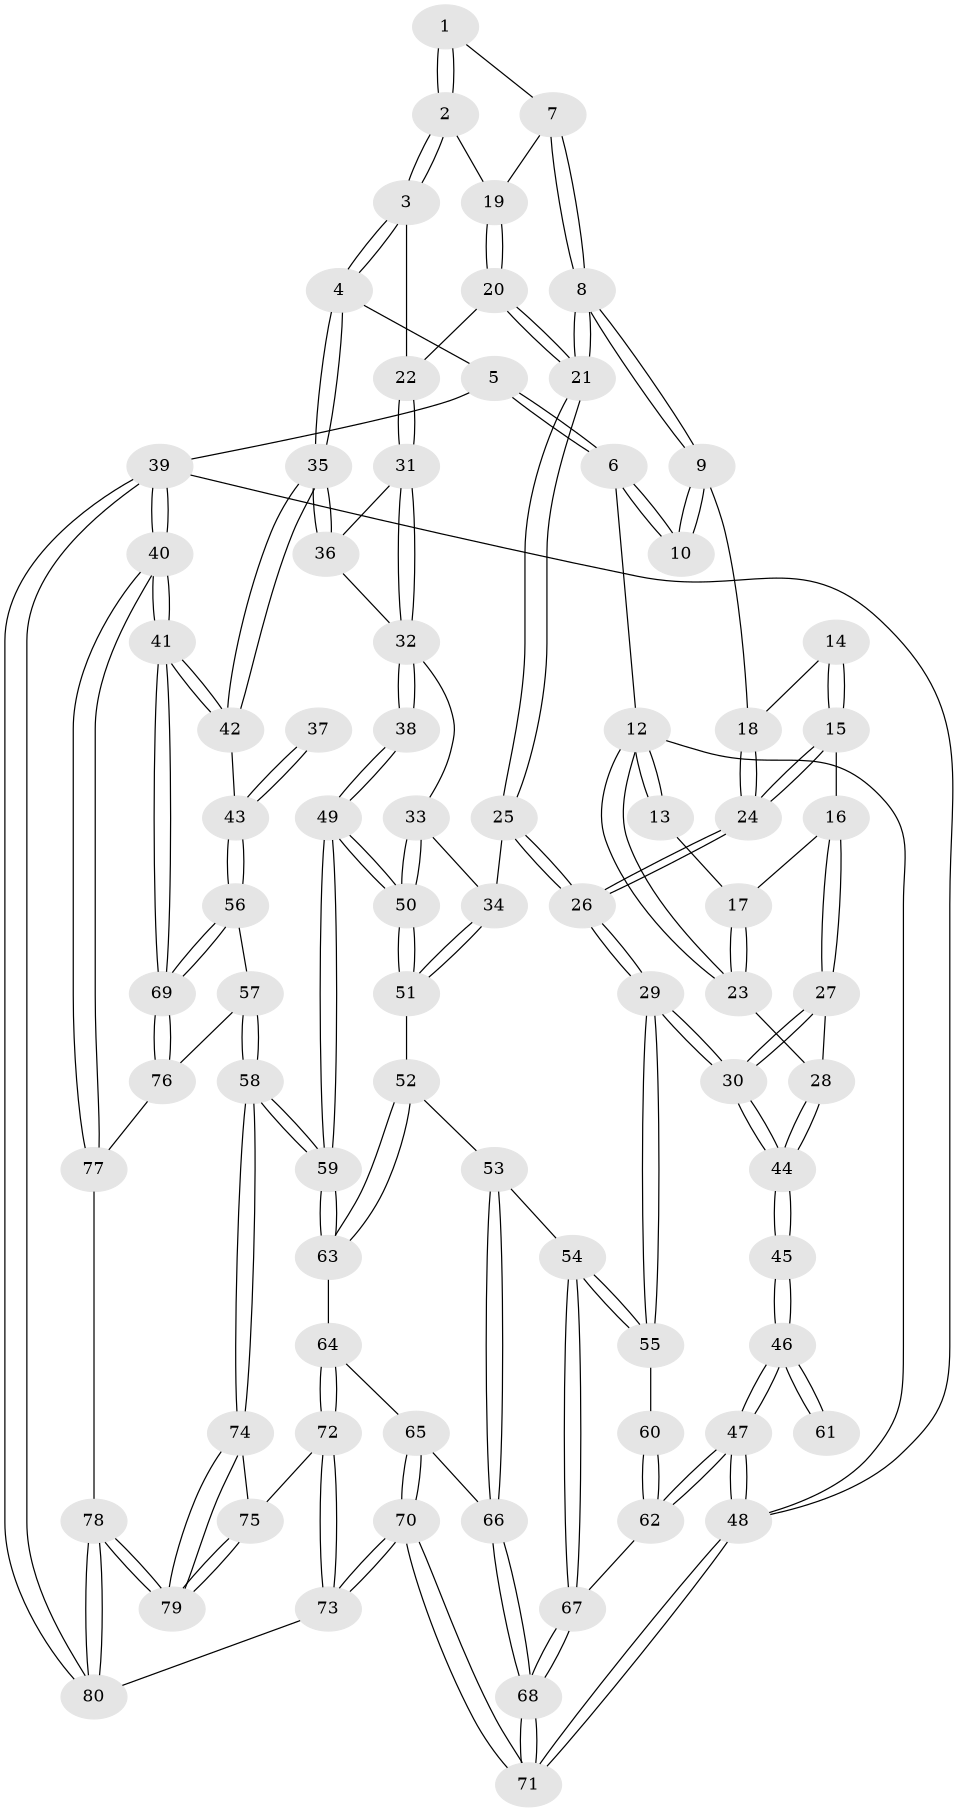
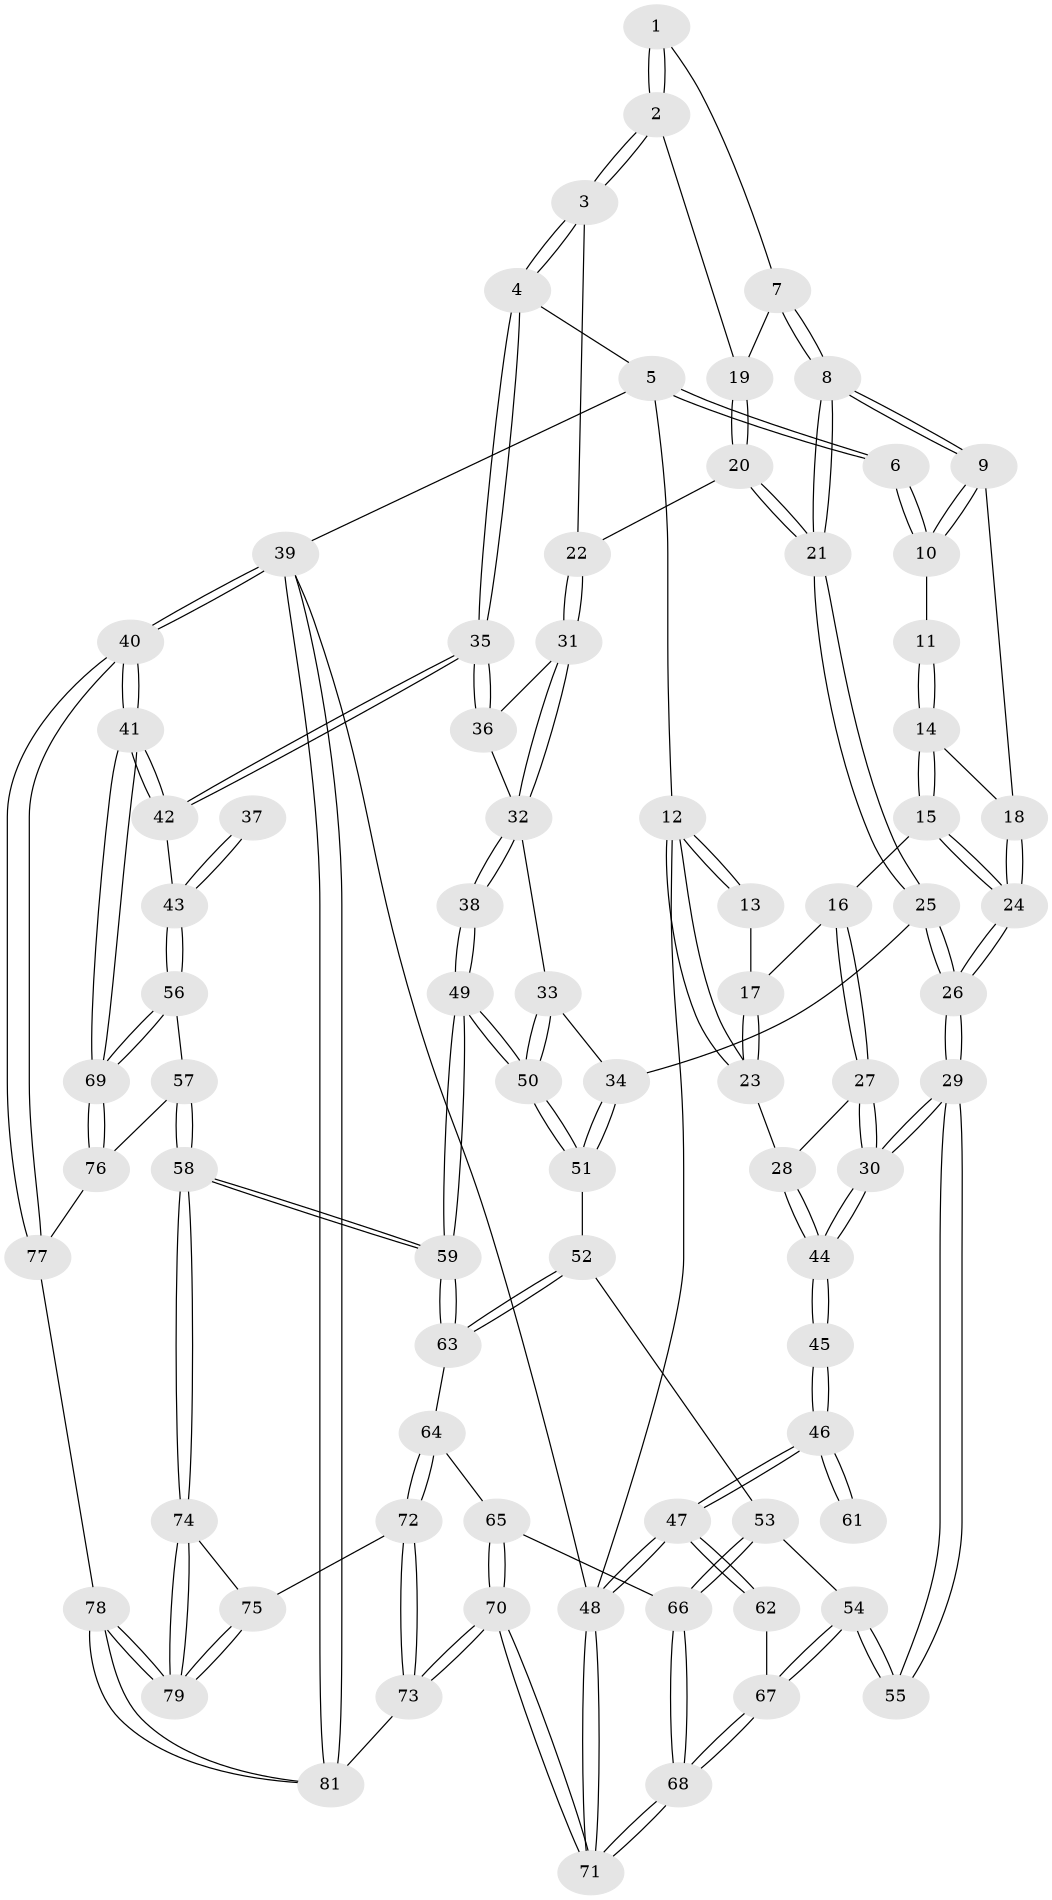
  graph {
    node [color=gray90 style=filled]
    1
    2
    7
    3
    19
    8
    4
    22
    20
    5
    35
    31
    6
    12
    39
    36
    42
    10
    13
    23
    48
    40
-   80
+   80 [label=81]
+   11
    9
    21
    18
    25
    24
    14
    15
    17
    28
    71
    16
    27
    26
    30
    34
    32
    44
    29
    51
    55
    45
-   60
    33
    38
    50
    49
    52
    43
    37
    56
    59
    41
    77
    69
    78
    76
    57
    46
    61
    47
    62
    67
    63
    53
    54
    66
    64
    68
    58
    74
    75
    79
    65
    72
    70
    73
    1 -- 2
    1 -- 2
    1 -- 7
    2 -- 3
    2 -- 3
    2 -- 19
    7 -- 19
    7 -- 8
    7 -- 8
    3 -- 4
    3 -- 4
    3 -- 22
    19 -- 20
    19 -- 20
    8 -- 9
    8 -- 9
    8 -- 21
    8 -- 21
    4 -- 5
    4 -- 35
    4 -- 35
    22 -- 31
    22 -- 31
    20 -- 22
    20 -- 21
    20 -- 21
    5 -- 6
    5 -- 6
-   6 -- 12
+   5 -- 12
    5 -- 39
    35 -- 36
    35 -- 36
    35 -- 42
    35 -- 42
    31 -- 36
    31 -- 32
    31 -- 32
    6 -- 10
    6 -- 10
    12 -- 13
    12 -- 13
    12 -- 23
    12 -- 23
    12 -- 48
    39 -- 48
    39 -- 40
    39 -- 40
    39 -- 80
    39 -- 80
    36 -- 32
    42 -- 43
+   10 -- 11
    13 -- 17
    23 -- 28
    48 -- 71
    48 -- 71
    40 -- 41
    40 -- 41
    40 -- 77
    40 -- 77
+   11 -- 14
+   11 -- 14
    9 -- 10
    9 -- 10
    9 -- 18
    21 -- 25
    21 -- 25
    18 -- 24
    18 -- 24
    25 -- 26
    25 -- 26
    25 -- 34
    24 -- 26
    24 -- 26
    14 -- 18
    14 -- 15
    14 -- 15
    15 -- 24
    15 -- 24
    15 -- 16
    17 -- 23
    17 -- 23
    28 -- 44
    28 -- 44
    16 -- 17
    16 -- 27
    16 -- 27
    27 -- 28
    27 -- 30
    27 -- 30
    26 -- 29
    26 -- 29
    30 -- 44
    30 -- 44
    34 -- 51
    34 -- 51
    32 -- 33
    32 -- 38
    32 -- 38
    44 -- 45
    44 -- 45
    29 -- 30
    29 -- 30
    29 -- 55
    29 -- 55
    51 -- 52
-   55 -- 60
    45 -- 46
    45 -- 46
-   60 -- 62
-   60 -- 62
    33 -- 34
    33 -- 50
    33 -- 50
    38 -- 49
    38 -- 49
    50 -- 51
    50 -- 51
    49 -- 50
    49 -- 50
    49 -- 59
    49 -- 59
    52 -- 63
    52 -- 63
    52 -- 53
    43 -- 56
    43 -- 56
    37 -- 43
    37 -- 43
    56 -- 69
    56 -- 69
    56 -- 57
    59 -- 63
    59 -- 63
    41 -- 42
    41 -- 42
    41 -- 69
    41 -- 69
    77 -- 78
    69 -- 76
    69 -- 76
    78 -- 80
    78 -- 80
    78 -- 79
    78 -- 79
    76 -- 77
    57 -- 76
    57 -- 58
    57 -- 58
    46 -- 61
    46 -- 61
    46 -- 47
    46 -- 47
    47 -- 48
    47 -- 48
    47 -- 62
    47 -- 62
    62 -- 67
    67 -- 68
    67 -- 68
    63 -- 64
    53 -- 54
    53 -- 66
    53 -- 66
    54 -- 55
    54 -- 55
    54 -- 67
    54 -- 67
    66 -- 68
    66 -- 68
    64 -- 65
    64 -- 72
    64 -- 72
    68 -- 71
    68 -- 71
    58 -- 59
    58 -- 59
    58 -- 74
    58 -- 74
    74 -- 75
    74 -- 79
    74 -- 79
    75 -- 79
    75 -- 79
    65 -- 66
    65 -- 70
    65 -- 70
    72 -- 75
    72 -- 73
    72 -- 73
    70 -- 71
    70 -- 71
    70 -- 73
    70 -- 73
    73 -- 80
  }
